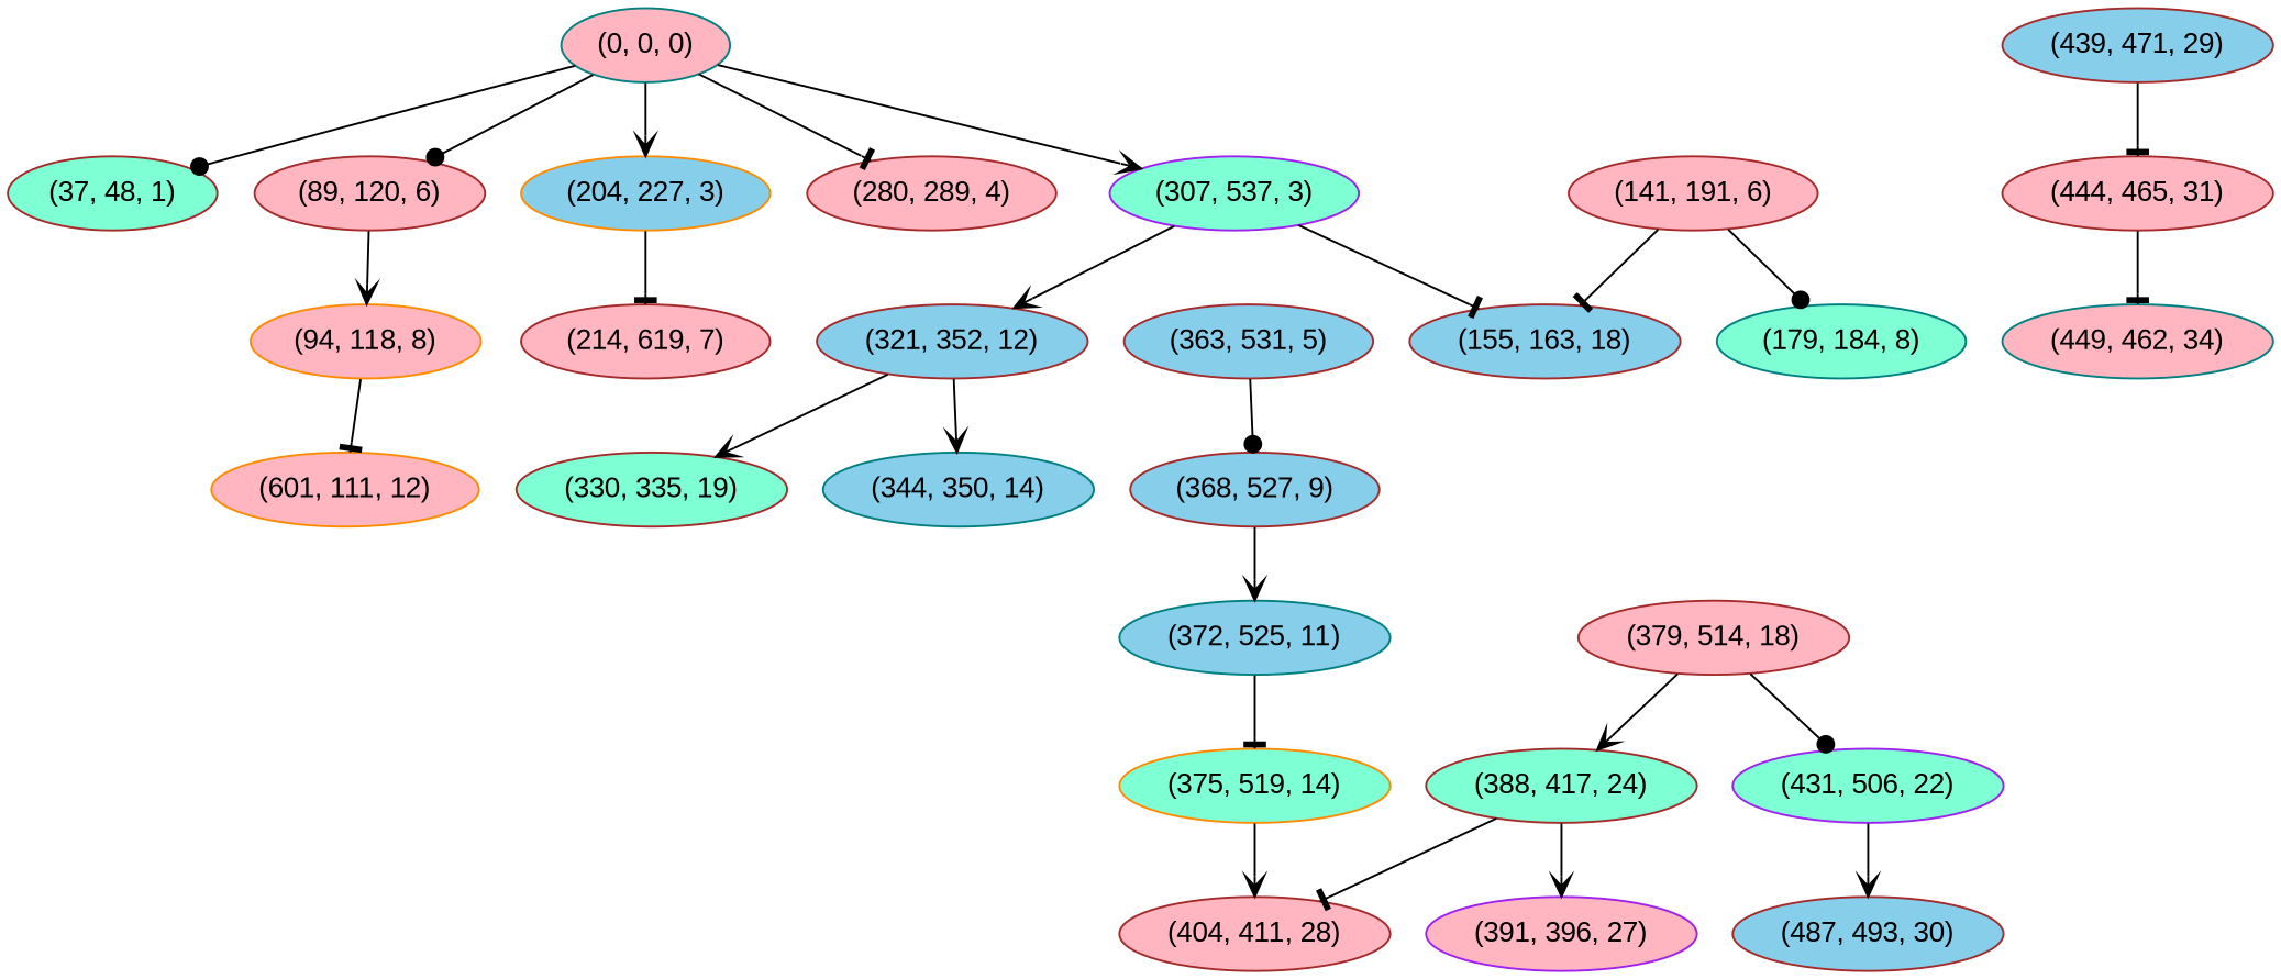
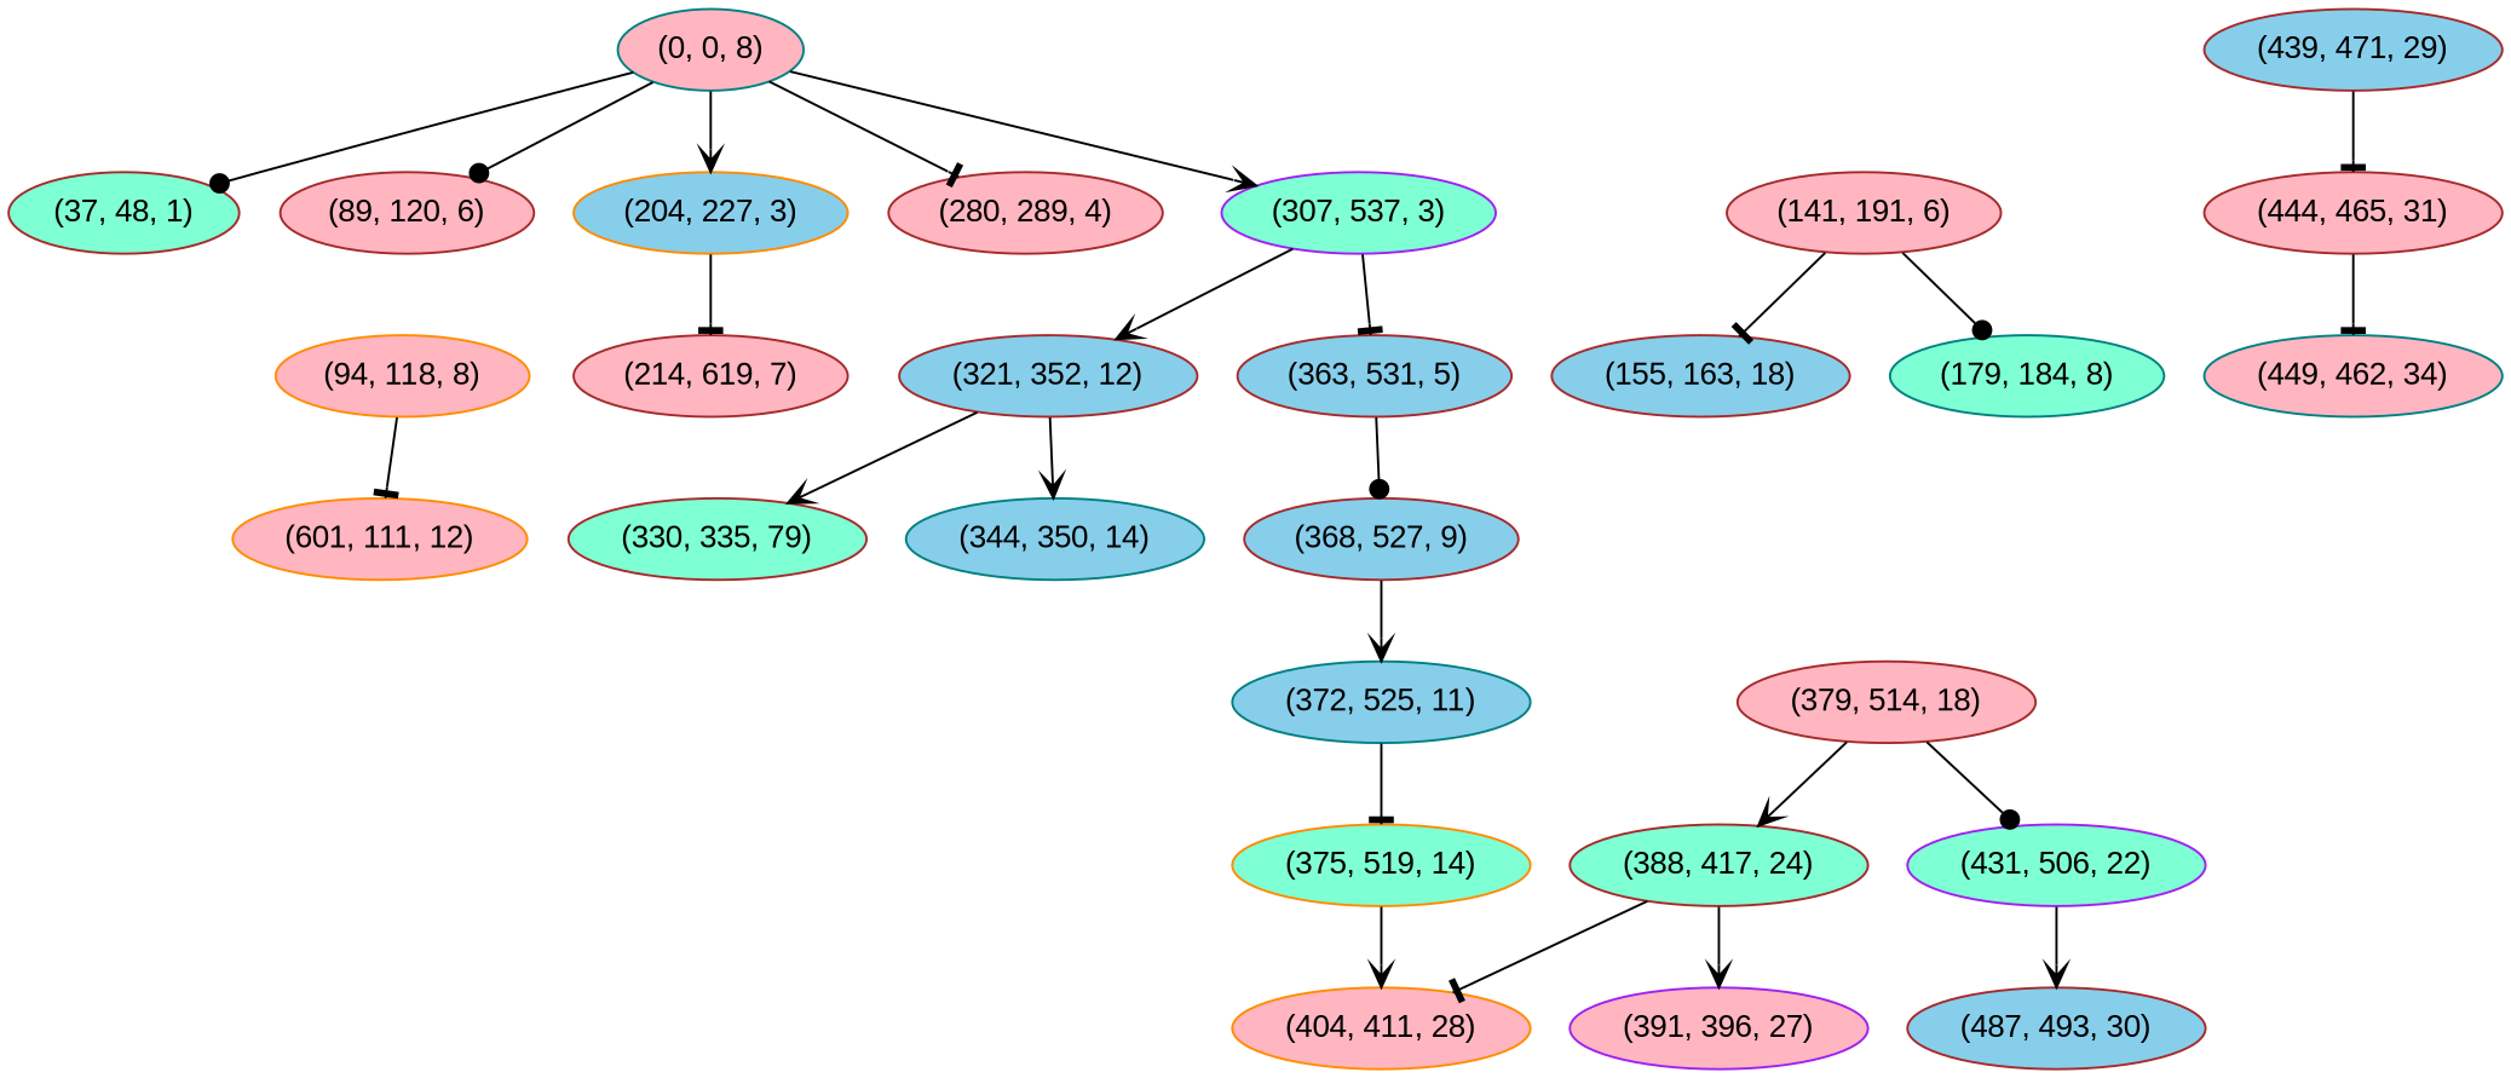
  digraph {
    fontname="Liberation Sans"
    node [color=brown fillcolor=lightpink fontname="Liberation Sans" style=filled]
    edge [arrowhead=vee fontname="Liberation Sans"]
-   "(0, 0, 0)" [color=teal]
+   "(0, 0, 0)" [color=teal label="(0, 0, 8)"]
    "(37, 48, 1)" [fillcolor=aquamarine]
    "(89, 120, 6)"
    "(204, 227, 3)" [color=darkorange fillcolor=skyblue]
    "(280, 289, 4)"
    "(307, 537, 3)" [color=purple fillcolor=aquamarine]
    "(94, 118, 8)" [color=darkorange]
    "(155, 163, 18)" [fillcolor=skyblue]
    "(141, 191, 6)"
    "(179, 184, 8)" [color=teal fillcolor=aquamarine]
    n11 [label="(214, 619, 7)"]
    "(321, 352, 12)" [fillcolor=skyblue]
    "(363, 531, 5)" [fillcolor=skyblue]
    n14 [color=darkorange label="(601, 111, 12)"]
-   "(330, 335, 19)" [fillcolor=aquamarine]
+   "(330, 335, 19)" [fillcolor=aquamarine label="(330, 335, 79)"]
    "(344, 350, 14)" [color=teal fillcolor=skyblue]
    "(368, 527, 9)" [fillcolor=skyblue]
    "(372, 525, 11)" [color=teal fillcolor=skyblue]
    "(375, 519, 14)" [color=darkorange fillcolor=aquamarine]
-   "(404, 411, 28)"
+   "(404, 411, 28)" [color=darkorange]
    "(388, 417, 24)" [fillcolor=aquamarine]
    "(379, 514, 18)"
    "(431, 506, 22)" [color=purple fillcolor=aquamarine]
    "(391, 396, 27)" [color=purple]
    "(487, 493, 30)" [fillcolor=skyblue]
    "(439, 471, 29)" [fillcolor=skyblue]
    "(444, 465, 31)"
    "(449, 462, 34)" [color=teal]
    "(0, 0, 0)" -> "(37, 48, 1)" [arrowhead=dot]
    "(0, 0, 0)" -> "(89, 120, 6)" [arrowhead=dot]
    "(0, 0, 0)" -> "(204, 227, 3)"
    "(0, 0, 0)" -> "(280, 289, 4)" [arrowhead=tee]
    "(0, 0, 0)" -> "(307, 537, 3)"
-   "(89, 120, 6)" -> "(94, 118, 8)"
    "(204, 227, 3)" -> n11 [arrowhead=tee]
    "(307, 537, 3)" -> "(321, 352, 12)"
-   "(307, 537, 3)" -> "(155, 163, 18)" [arrowhead=tee]
+   "(307, 537, 3)" -> "(363, 531, 5)" [arrowhead=tee]
    "(94, 118, 8)" -> n14 [arrowhead=tee]
    "(141, 191, 6)" -> "(155, 163, 18)" [arrowhead=tee]
    "(141, 191, 6)" -> "(179, 184, 8)" [arrowhead=dot]
    "(321, 352, 12)" -> "(330, 335, 19)"
    "(321, 352, 12)" -> "(344, 350, 14)"
    "(363, 531, 5)" -> "(368, 527, 9)" [arrowhead=dot]
    "(368, 527, 9)" -> "(372, 525, 11)"
    "(372, 525, 11)" -> "(375, 519, 14)" [arrowhead=tee]
    "(375, 519, 14)" -> "(404, 411, 28)"
    "(388, 417, 24)" -> "(404, 411, 28)" [arrowhead=tee]
    "(388, 417, 24)" -> "(391, 396, 27)"
    "(379, 514, 18)" -> "(388, 417, 24)"
    "(379, 514, 18)" -> "(431, 506, 22)" [arrowhead=dot]
    "(431, 506, 22)" -> "(487, 493, 30)"
    "(439, 471, 29)" -> "(444, 465, 31)" [arrowhead=tee]
    "(444, 465, 31)" -> "(449, 462, 34)" [arrowhead=tee]
  }
